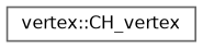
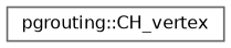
  digraph {
    rankdir=LR
-   n1 [color=grey40 fillcolor=white fontname=Helvetica fontsize=10 height=0.2 label="vertex::CH_vertex" shape=box style=filled width=0.4]
+   n1 [color=grey40 fillcolor=white fontname=Helvetica fontsize=10 height=0.2 label="pgrouting::CH_vertex" shape=box style=filled width=0.4]
  }
